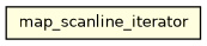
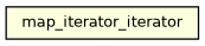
  digraph {
    rankdir=LR
-   n1 [color=black fillcolor=lightyellow fontname=Helvetica fontsize=10 height=0.2 label=map_scanline_iterator shape=record style=filled width=0.4]
+   n1 [color=black fillcolor=lightyellow fontname=Helvetica fontsize=10 height=0.2 label=map_iterator_iterator shape=record style=filled width=0.4]
  }
